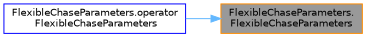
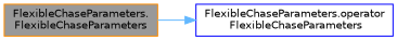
  digraph {
    rankdir=RL
    node [fontname=Helvetica fontsize=10 shape=box style=filled]
    n1 [color=darkorange fillcolor=grey60 fontcolor=black height=0.2 label="FlexibleChaseParameters.\lFlexibleChaseParameters" width=0.4]
    n2 [color=blue fillcolor=white height=0.2 label="FlexibleChaseParameters.operator\l FlexibleChaseParameters" width=0.4]
-   n1 -> n2 [color=steelblue1 dir=back fontname=Helvetica fontsize=10 labelfontname=Helvetica labelfontsize=10 style=solid]
+   n2 -> n1 [color=steelblue1 dir=back fontname=Helvetica fontsize=10 labelfontname=Helvetica labelfontsize=10 style=solid]
  }
